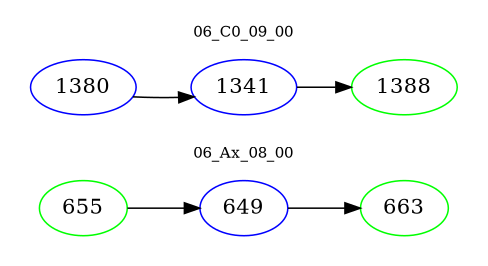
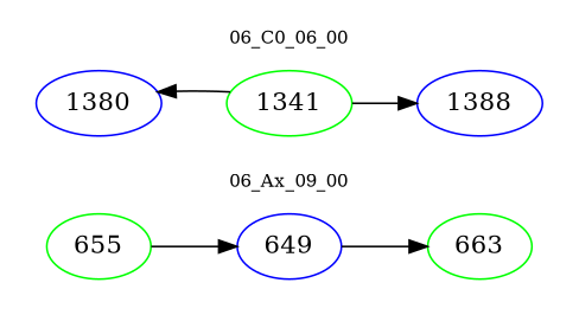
  digraph {
    rankdir=LR
    node [color=green]
    edge [color=black]
    n1 [label=655]
    n2 [color=blue label=649]
    n3 [label=663]
    n4 [color=blue label=1380]
-   n5 [color=blue label=1341]
-   n6 [label=1388]
+   n5 [label=1341]
+   n6 [color=blue label=1388]
    subgraph cluster_1 {
      color=white
      fontsize=10
-     label="06_Ax_08_00"
+     label="06_Ax_09_00"
      n1
      n2
      n3
    }
    subgraph cluster_2 {
      color=white
      fontsize=10
-     label="06_C0_09_00"
+     label="06_C0_06_00"
      n4
      n5
      n6
    }
    n1 -> n2
    n2 -> n3
-   n4 -> n5
+   n5 -> n4
    n5 -> n6
  }
